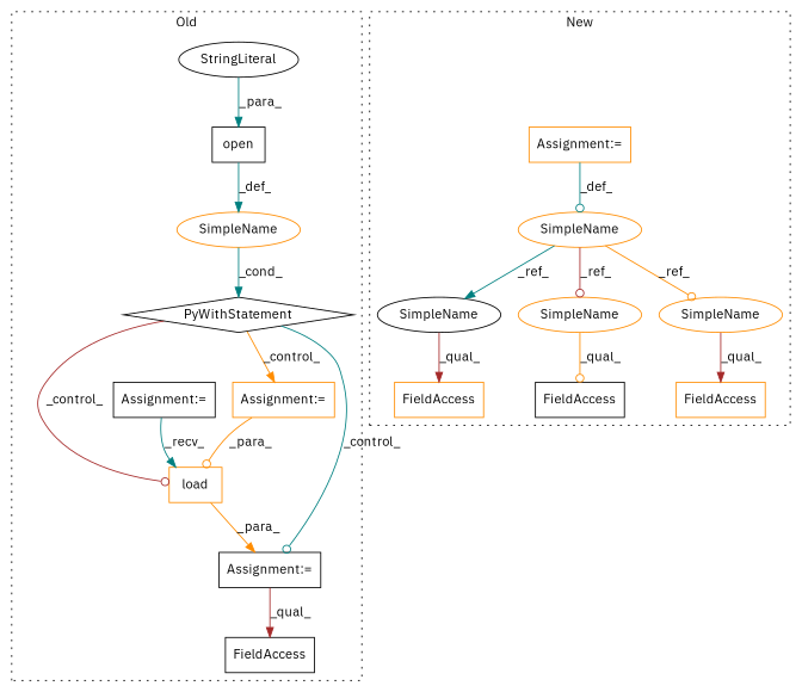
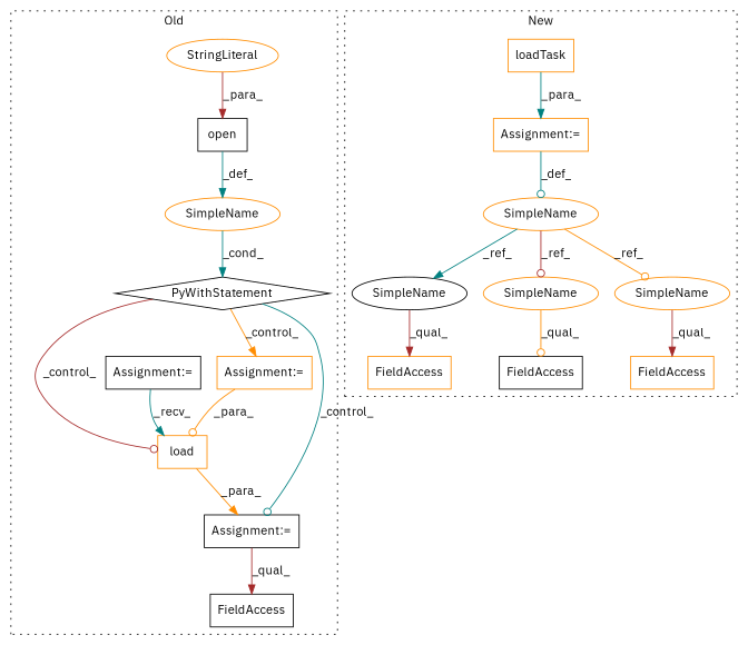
  digraph {
    fontname="IBM Plex Sans"
    node [a=42 color=darkorange fontname="IBM Plex Sans" l=6 s=2632 shape=box]
    edge [arrowhead=normal color=teal fontname="IBM Plex Sans"]
    n1 [a=32 color=black l="5,1" label=open s="2618,2636"]
    n2 [a=32 l="5,1" label=load s="2689,2698"]
    n3 [label=SimpleName shape=ellipse l="" s=""]
    n4 [a=104 color=black l="10,2" label=PyWithStatement s="2608,2637" shape=diamond]
-   n5 [a=45 color=black l=4 label=StringLiteral shape=ellipse]
+   n5 [a=45 l=4 label=StringLiteral shape=ellipse]
    n6 [a=7 color=black l=1 label="Assignment:=" s=2681]
    n7 [a=7 l=4 label="Assignment:=" s=2661]
    n8 [a=22 color=black l=11 label=FieldAccess s=4301]
    n9 [a=7 color=black label="Assignment:=" s=2238]
+   n10 [a=32 l="9,1" label=loadTask s="2596,2613"]
    n11 [a=7 l=1 label="Assignment:=" s=2595]
    n12 [a=22 l=15 label=FieldAccess]
    n13 [label=SimpleName s=2589 shape=ellipse]
    n14 [a=22 color=black l=12 label=FieldAccess s=4179]
    n15 [a=22 l=15 label=FieldAccess s=4163]
    n16 [color=black label=SimpleName shape=ellipse]
    n17 [label=SimpleName s=4179 shape=ellipse]
    n18 [label=SimpleName s=4163 shape=ellipse]
    subgraph cluster_1 {
      label=Old
      style=dotted
      n1
      n2
      n3
      n4
      n5
      n6
      n7
      n8
      n9
    }
    subgraph cluster_2 {
      label=New
      style=dotted
+     n10
      n11
      n12
      n13
      n14
      n15
      n16
      n17
      n18
    }
    n1 -> n3 [label=_def_]
    n2 -> n6 [color=darkorange label=_para_]
    n3 -> n4 [label=_cond_]
    n4 -> n2 [arrowhead=odot color=brown label=_control_]
    n4 -> n6 [arrowhead=odot label=_control_]
    n4 -> n7 [color=darkorange label=_control_]
-   n5 -> n1 [label=_para_]
+   n5 -> n1 [color=brown label=_para_]
    n6 -> n8 [color=brown label=_qual_]
    n7 -> n2 [arrowhead=odot color=darkorange label=_para_]
    n9 -> n2 [label=_recv_]
+   n10 -> n11 [label=_para_]
    n11 -> n13 [arrowhead=odot label=_def_]
    n13 -> n16 [label=_ref_]
    n13 -> n17 [arrowhead=odot color=brown label=_ref_]
    n13 -> n18 [arrowhead=odot color=darkorange label=_ref_]
    n16 -> n12 [color=brown label=_qual_]
    n17 -> n14 [arrowhead=odot color=darkorange label=_qual_]
    n18 -> n15 [color=brown label=_qual_]
  }
